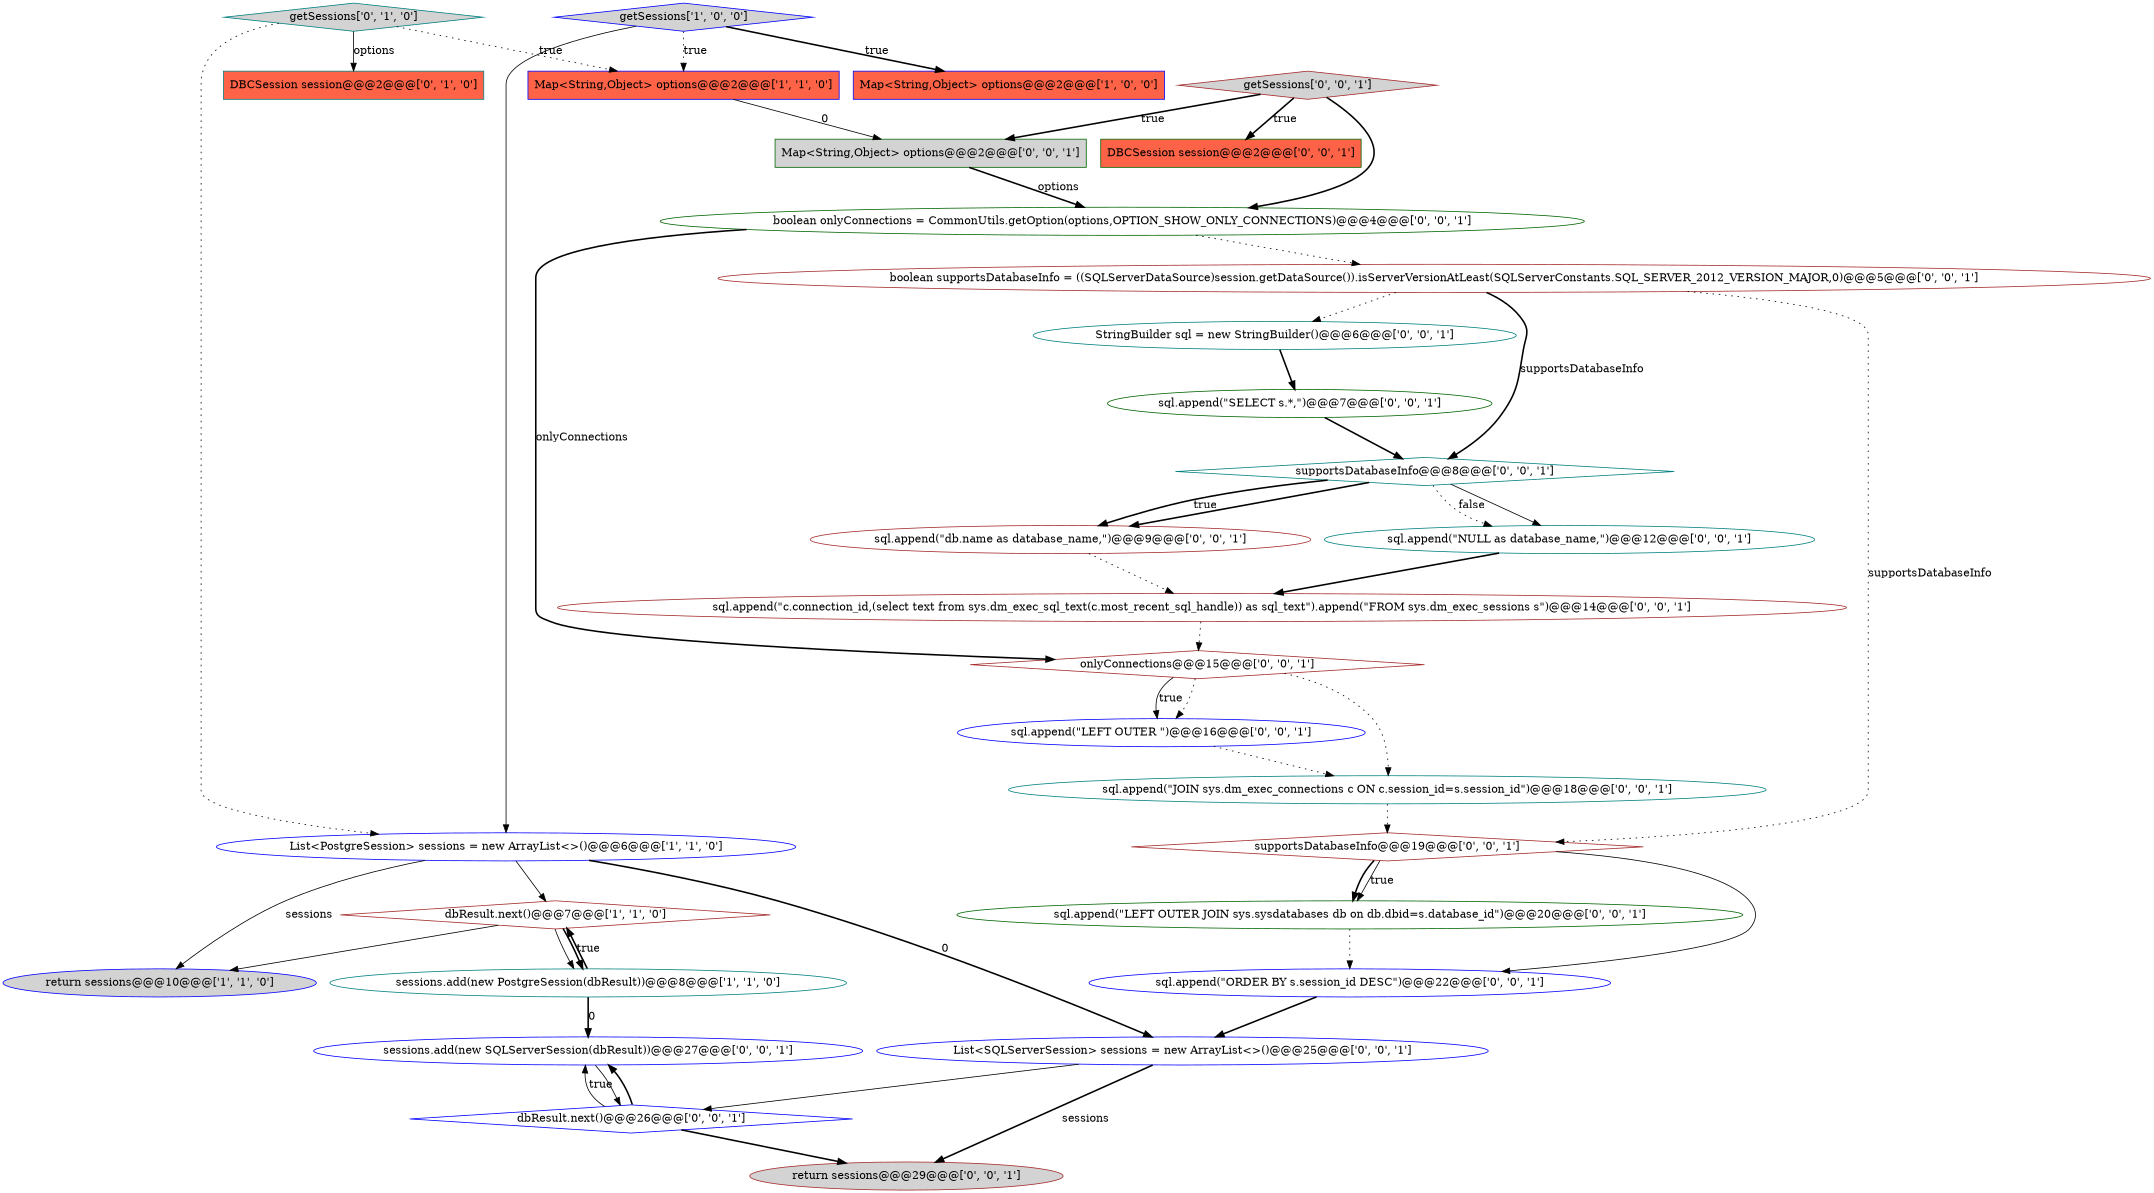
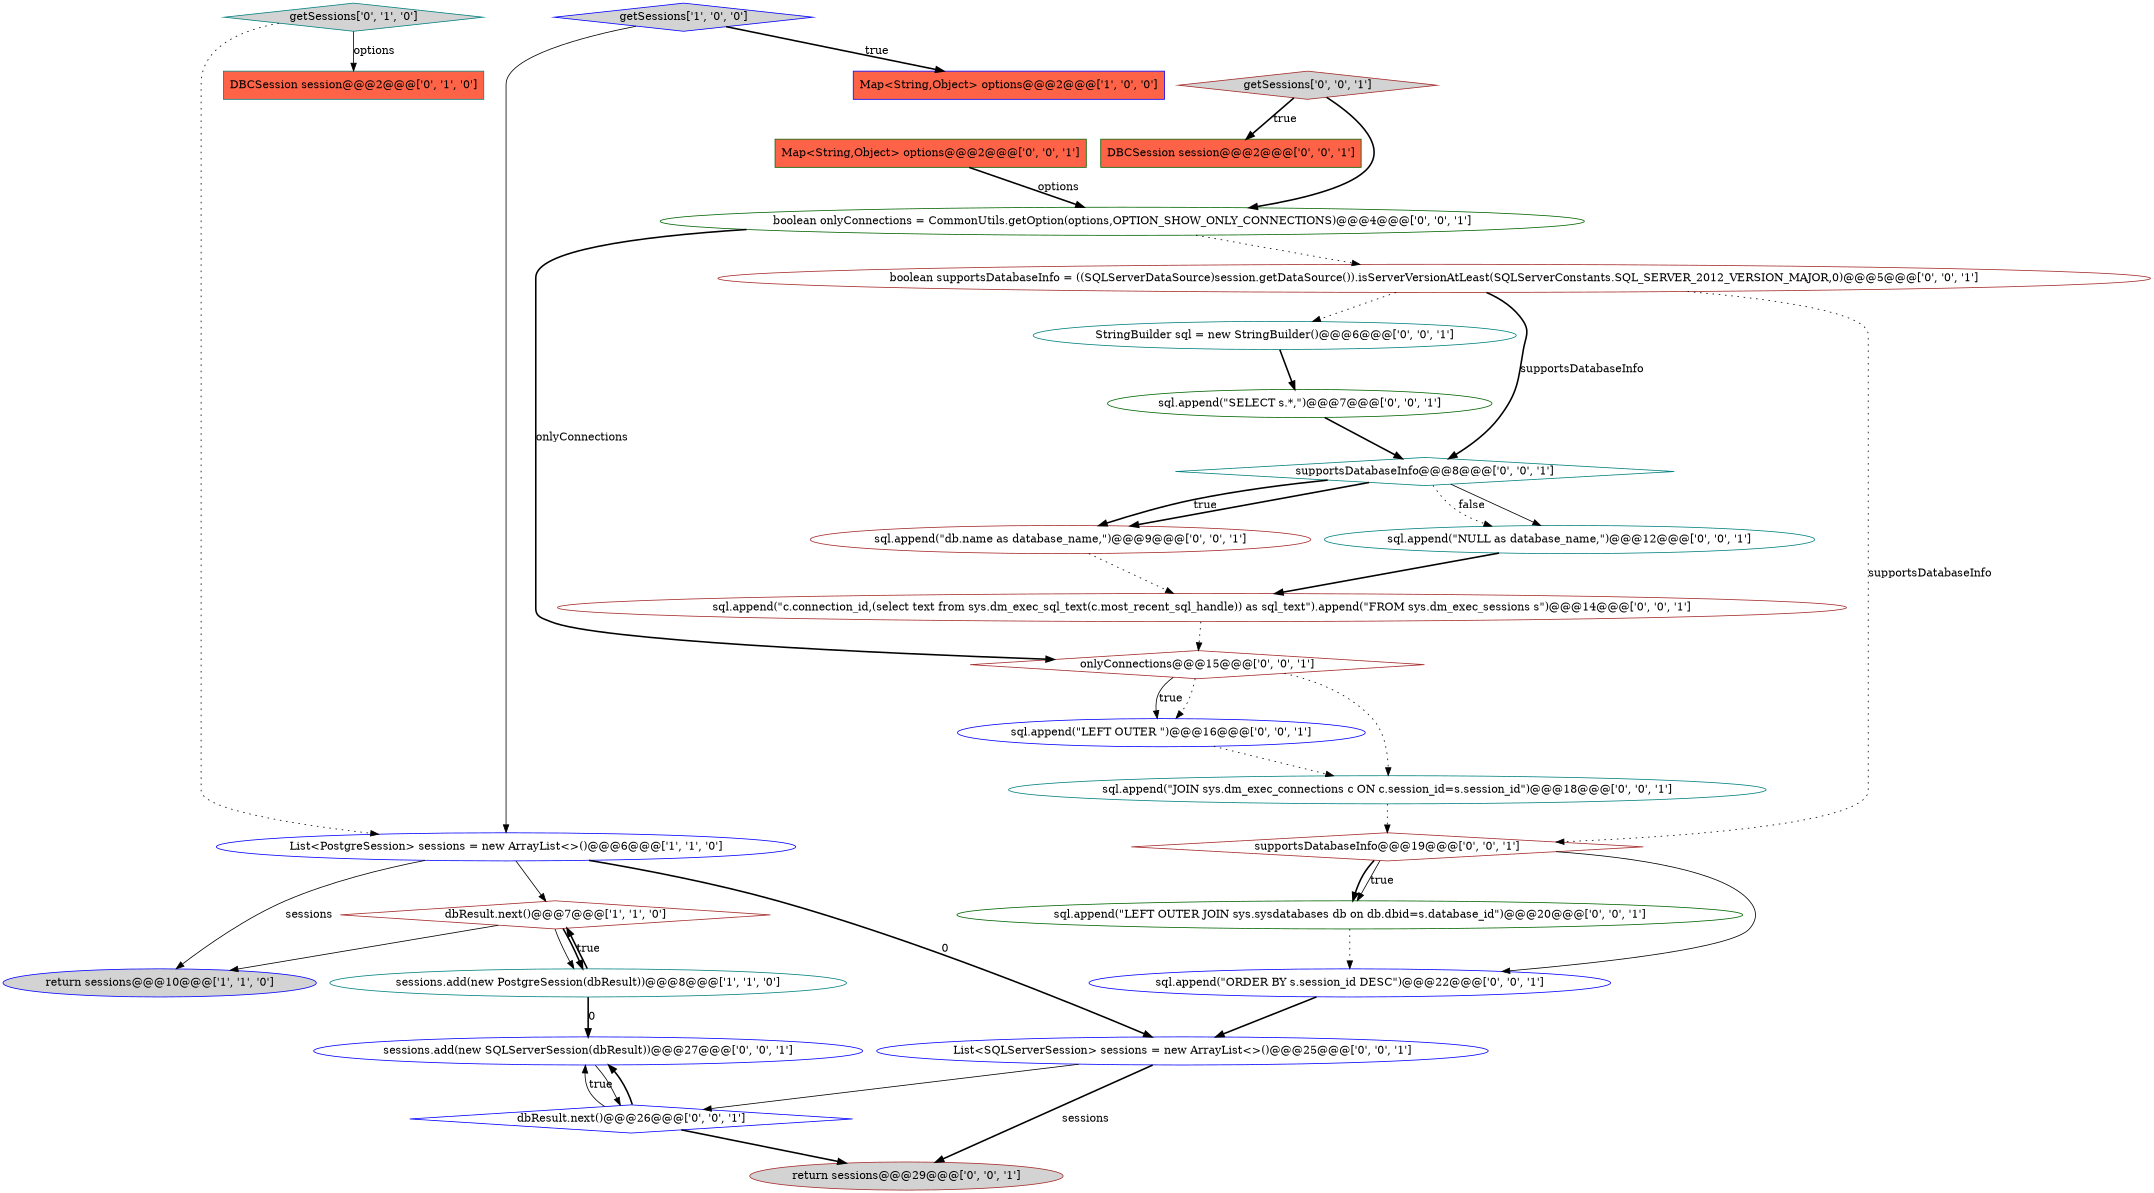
  digraph {
    node [color=blue fillcolor=white shape=ellipse style=filled]
    edge [style=bold]
    n1 [label="List<PostgreSession> sessions = new ArrayList<>()@@@6@@@['1', '1', '0']"]
    n2 [fillcolor=lightgray label="return sessions@@@10@@@['1', '1', '0']"]
    n3 [color=brown label="dbResult.next()@@@7@@@['1', '1', '0']" shape=diamond]
    n4 [label="List<SQLServerSession> sessions = new ArrayList<>()@@@25@@@['0', '0', '1']"]
    n5 [color=teal label="sessions.add(new PostgreSession(dbResult))@@@8@@@['1', '1', '0']"]
    n6 [label="dbResult.next()@@@26@@@['0', '0', '1']" shape=diamond]
    n7 [color=brown fillcolor=lightgray label="return sessions@@@29@@@['0', '0', '1']"]
    n8 [color=darkgreen fillcolor=tomato label="DBCSession session@@@2@@@['0', '0', '1']" shape=box]
-   n9 [fillcolor=tomato label="Map<String,Object> options@@@2@@@['1', '1', '0']" shape=box]
-   n10 [color=darkgreen fillcolor=lightgray label="Map<String,Object> options@@@2@@@['0', '0', '1']" shape=box]
+   n10 [color=darkgreen fillcolor=tomato label="Map<String,Object> options@@@2@@@['0', '0', '1']" shape=box]
    n11 [color=darkgreen label="boolean onlyConnections = CommonUtils.getOption(options,OPTION_SHOW_ONLY_CONNECTIONS)@@@4@@@['0', '0', '1']"]
    n12 [color=darkgreen label="sql.append(\"LEFT OUTER JOIN sys.sysdatabases db on db.dbid=s.database_id\")@@@20@@@['0', '0', '1']"]
    n13 [label="sql.append(\"ORDER BY s.session_id DESC\")@@@22@@@['0', '0', '1']"]
    n14 [color=teal label="sql.append(\"JOIN sys.dm_exec_connections c ON c.session_id=s.session_id\")@@@18@@@['0', '0', '1']"]
    n15 [color=brown label="supportsDatabaseInfo@@@19@@@['0', '0', '1']" shape=diamond]
    n16 [label="sessions.add(new SQLServerSession(dbResult))@@@27@@@['0', '0', '1']"]
    n17 [color=teal fillcolor=lightgray label="getSessions['0', '1', '0']" shape=diamond]
    n18 [color=teal fillcolor=tomato label="DBCSession session@@@2@@@['0', '1', '0']" shape=box]
    n19 [color=teal label="sql.append(\"NULL as database_name,\")@@@12@@@['0', '0', '1']"]
    n20 [color=brown label="sql.append(\"c.connection_id,(select text from sys.dm_exec_sql_text(c.most_recent_sql_handle)) as sql_text\").append(\"FROM sys.dm_exec_sessions s\")@@@14@@@['0', '0', '1']"]
    n21 [color=brown label="onlyConnections@@@15@@@['0', '0', '1']" shape=diamond]
    n22 [label="sql.append(\"LEFT OUTER \")@@@16@@@['0', '0', '1']"]
    n23 [color=brown label="boolean supportsDatabaseInfo = ((SQLServerDataSource)session.getDataSource()).isServerVersionAtLeast(SQLServerConstants.SQL_SERVER_2012_VERSION_MAJOR,0)@@@5@@@['0', '0', '1']"]
    n24 [color=brown fillcolor=lightgray label="getSessions['0', '0', '1']" shape=diamond]
    n25 [color=brown label="sql.append(\"db.name as database_name,\")@@@9@@@['0', '0', '1']"]
    n26 [color=darkgreen label="sql.append(\"SELECT s.*,\")@@@7@@@['0', '0', '1']"]
    n27 [color=teal label="supportsDatabaseInfo@@@8@@@['0', '0', '1']" shape=diamond]
    n28 [fillcolor=lightgray label="getSessions['1', '0', '0']" shape=diamond]
    n29 [fillcolor=tomato label="Map<String,Object> options@@@2@@@['1', '0', '0']" shape=box]
    n30 [color=teal label="StringBuilder sql = new StringBuilder()@@@6@@@['0', '0', '1']"]
    n1 -> n2 [label=sessions style=solid]
    n1 -> n3 [style=solid]
    n1 -> n4 [label=0]
    n3 -> n2 [style=solid]
    n3 -> n5 [label=true]
    n3 -> n5 [style=solid]
    n4 -> n6 [style=solid]
    n4 -> n7 [label=sessions]
    n5 -> n3
    n5 -> n16 [label=0]
    n6 -> n7
    n6 -> n16
    n6 -> n16 [label=true style=solid]
-   n9 -> n10 [label=0 style=solid]
    n10 -> n11 [label=options]
    n11 -> n21 [label=onlyConnections]
    n11 -> n23 [style=dotted]
    n12 -> n13 [style=dotted]
    n13 -> n4
    n14 -> n15 [style=dotted]
    n15 -> n12 [label=true style=solid]
    n15 -> n12
    n15 -> n13 [style=solid]
    n16 -> n6 [style=solid]
    n17 -> n1 [style=dotted]
-   n17 -> n9 [label=true style=dotted]
    n17 -> n18 [label=options style=solid]
    n19 -> n20
    n20 -> n21 [style=dotted]
    n21 -> n14 [style=dotted]
    n21 -> n22 [style=dotted]
    n21 -> n22 [label=true style=solid]
    n22 -> n14 [style=dotted]
    n23 -> n15 [label=supportsDatabaseInfo style=dotted]
    n23 -> n27 [label=supportsDatabaseInfo]
    n23 -> n30 [style=dotted]
    n24 -> n8 [label=true]
-   n24 -> n10 [label=true]
    n24 -> n11
    n25 -> n20 [style=dotted]
    n26 -> n27
    n27 -> n19 [style=solid]
    n27 -> n19 [label=false style=dotted]
    n27 -> n25
    n27 -> n25 [label=true]
    n28 -> n1 [style=solid]
-   n28 -> n9 [label=true style=dotted]
    n28 -> n29 [label=true]
    n30 -> n26
  }
